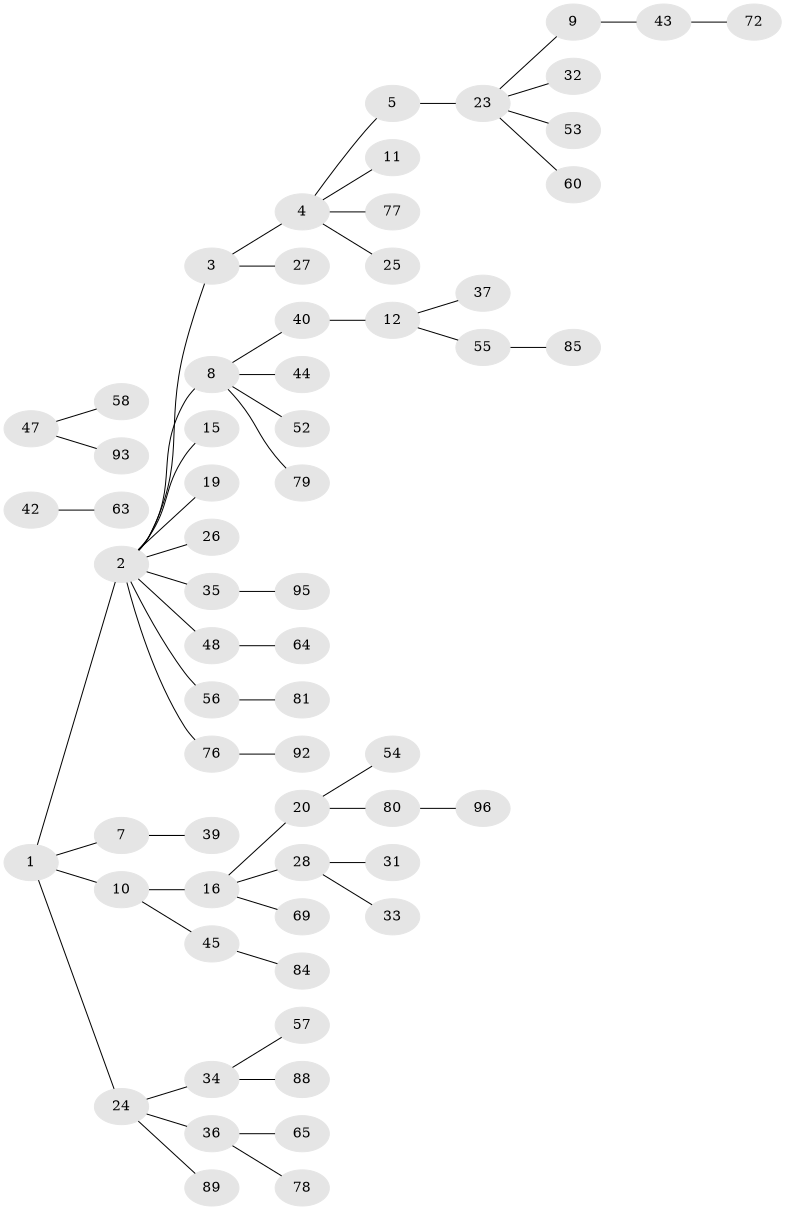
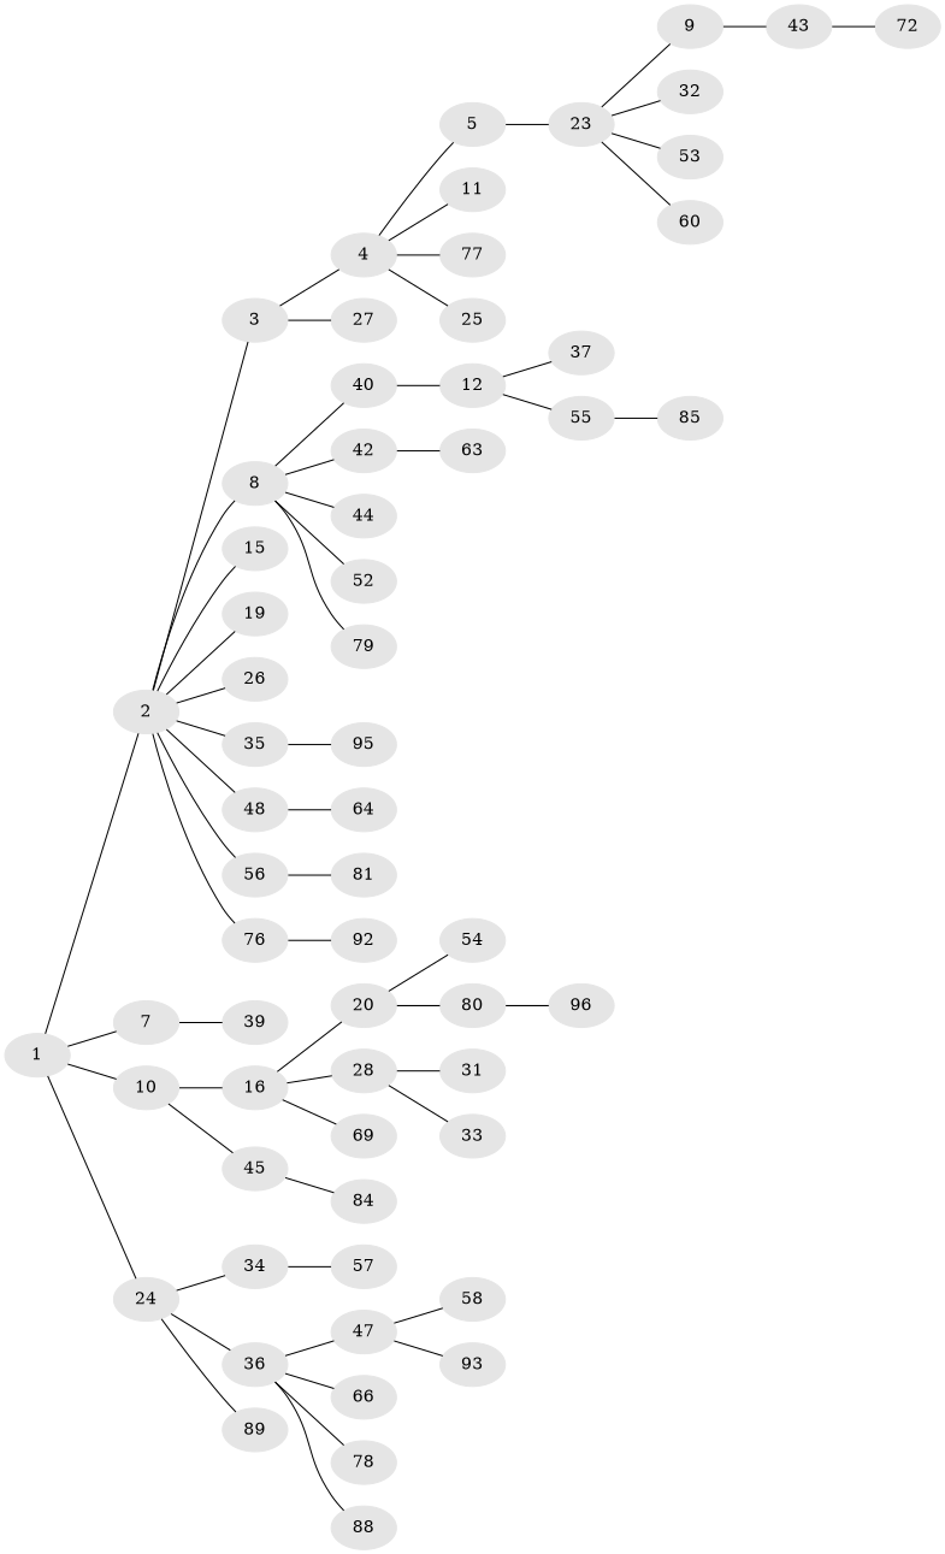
  graph {
    rankdir=LR
    node [color=gray90 style=filled]
    1 [super="+49"]
    2 [super="+6"]
    7 [super="+16"]
    10 [super="+14"]
    24 [super="+30"]
    3 [super="+87"]
    8 [super="+21"]
    15 [super="+90"]
    19
    26 [super="+67"]
    35 [super="+51"]
    48 [super="+74"]
    56 [super="+94"]
    76
    39
    n16 [label=16]
    45
    34 [super="+62"]
    36 [super="+41"]
    89
    4 [super="+18"]
    27
    40
    42 [super="+69"]
    44
    52
    79 [super="+82"]
    95
    64
    81
    92 [super="+98"]
    5 [super="+46"]
    11 [super="+22"]
    n34 [label=77 super="+77"]
    25
    23 [super="+38"]
    43 [super="+97"]
    9
    32 [super="+50"]
    53
    60
    12 [super="+29"]
    37 [super="+73"]
    55 [super="+91"]
    63 [super="+68"]
    72
    20 [super="+71"]
    28 [super="+70"]
    n49 [label=69]
    84
    85
    54 [super="+86"]
    80
    31 [super="+59"]
    33 [super="+75"]
    96
    57
    47 [super="+83"]
-   65 [super="+66"]
+   65 [super="+66" label=66]
    78
    88
    58
    93
    1 -- 2
    1 -- 7
    1 -- 10
    1 -- 24
    2 -- 3
    2 -- 8
    2 -- 15
    2 -- 19
    2 -- 26
    2 -- 35
    2 -- 48
    2 -- 56
    2 -- 76
    7 -- 39
    10 -- n16
    10 -- 45
    24 -- 34
    24 -- 36
    24 -- 89
    3 -- 4
    3 -- 27
    8 -- 40
+   8 -- 42
    8 -- 44
    8 -- 52
    8 -- 79
    35 -- 95
    48 -- 64
    56 -- 81
    76 -- 92
    n16 -- 20
    n16 -- 28
    n16 -- n49
    45 -- 84
    34 -- 57
+   36 -- 47
    36 -- 65
    36 -- 78
-   34 -- 88
+   36 -- 88
    4 -- 5
    4 -- 11
    4 -- n34
    4 -- 25
    40 -- 12
    42 -- 63
    5 -- 23
    23 -- 9
    23 -- 32
    23 -- 53
    23 -- 60
    43 -- 72
    9 -- 43
    12 -- 37
    12 -- 55
    55 -- 85
    20 -- 54
    20 -- 80
    28 -- 31
    28 -- 33
    80 -- 96
    47 -- 58
    47 -- 93
  }
